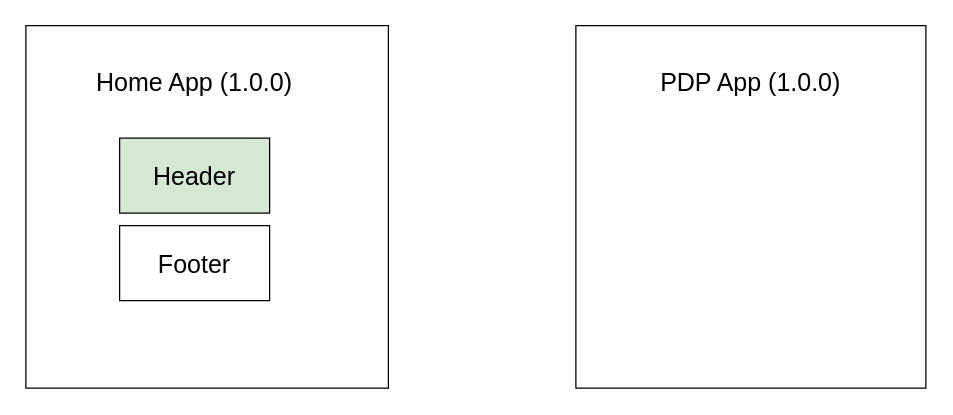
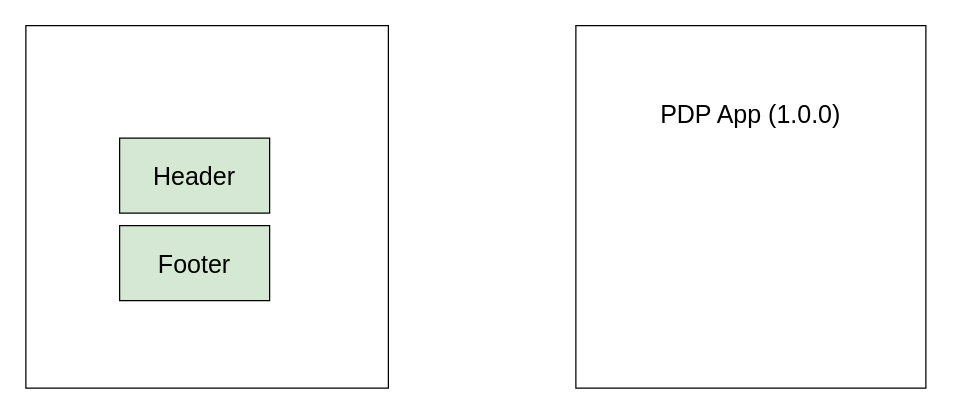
  <mxCell id="0" />
  <mxCell id="1" parent="0" />
  <mxCell id="2" value="" style="whiteSpace=wrap;html=1;aspect=fixed;" vertex="1" parent="1"><mxGeometry x="20" y="20" width="290" height="290" as="geometry" /></mxCell>
- <mxCell id="3" value="Home App (1.0.0)" style="text;html=1;strokeColor=none;fillColor=none;align=center;verticalAlign=middle;whiteSpace=wrap;rounded=0;fontSize=20;" vertex="1" parent="1"><mxGeometry x="70" y="50" width="170" height="30" as="geometry" /></mxCell>
  <mxCell id="4" value="Header" style="rounded=0;whiteSpace=wrap;html=1;labelBorderColor=none;fontSize=20;fillColor=#d5e8d4;" vertex="1" parent="1"><mxGeometry x="95" y="110" width="120" height="60" as="geometry" /></mxCell>
- <mxCell id="5" value="Footer" style="rounded=0;whiteSpace=wrap;html=1;labelBorderColor=none;fontSize=20;" vertex="1" parent="1"><mxGeometry x="95" y="180" width="120" height="60" as="geometry" /></mxCell>
+ <mxCell id="5" value="Footer" style="rounded=0;whiteSpace=wrap;html=1;labelBorderColor=none;fontSize=20;fillColor=#d5e8d4;" vertex="1" parent="1"><mxGeometry x="95" y="180" width="120" height="60" as="geometry" /></mxCell>
  <mxCell id="6" value="" style="rounded=0;whiteSpace=wrap;html=1;labelBorderColor=none;fontSize=20;" vertex="1" parent="1"><mxGeometry x="460" y="20" width="280" height="290" as="geometry" /></mxCell>
- <mxCell id="7" value="PDP App (1.0.0)" style="text;html=1;strokeColor=none;fillColor=none;align=center;verticalAlign=middle;whiteSpace=wrap;rounded=0;fontSize=20;" vertex="1" parent="1"><mxGeometry x="515" y="50" width="170" height="30" as="geometry" /></mxCell>
+ <mxCell id="7" value="PDP App (1.0.0)" style="text;html=1;strokeColor=none;fillColor=none;align=center;verticalAlign=middle;whiteSpace=wrap;rounded=0;fontSize=20;" vertex="1" parent="1"><mxGeometry x="515" y="75" width="170" height="30" as="geometry" /></mxCell>
